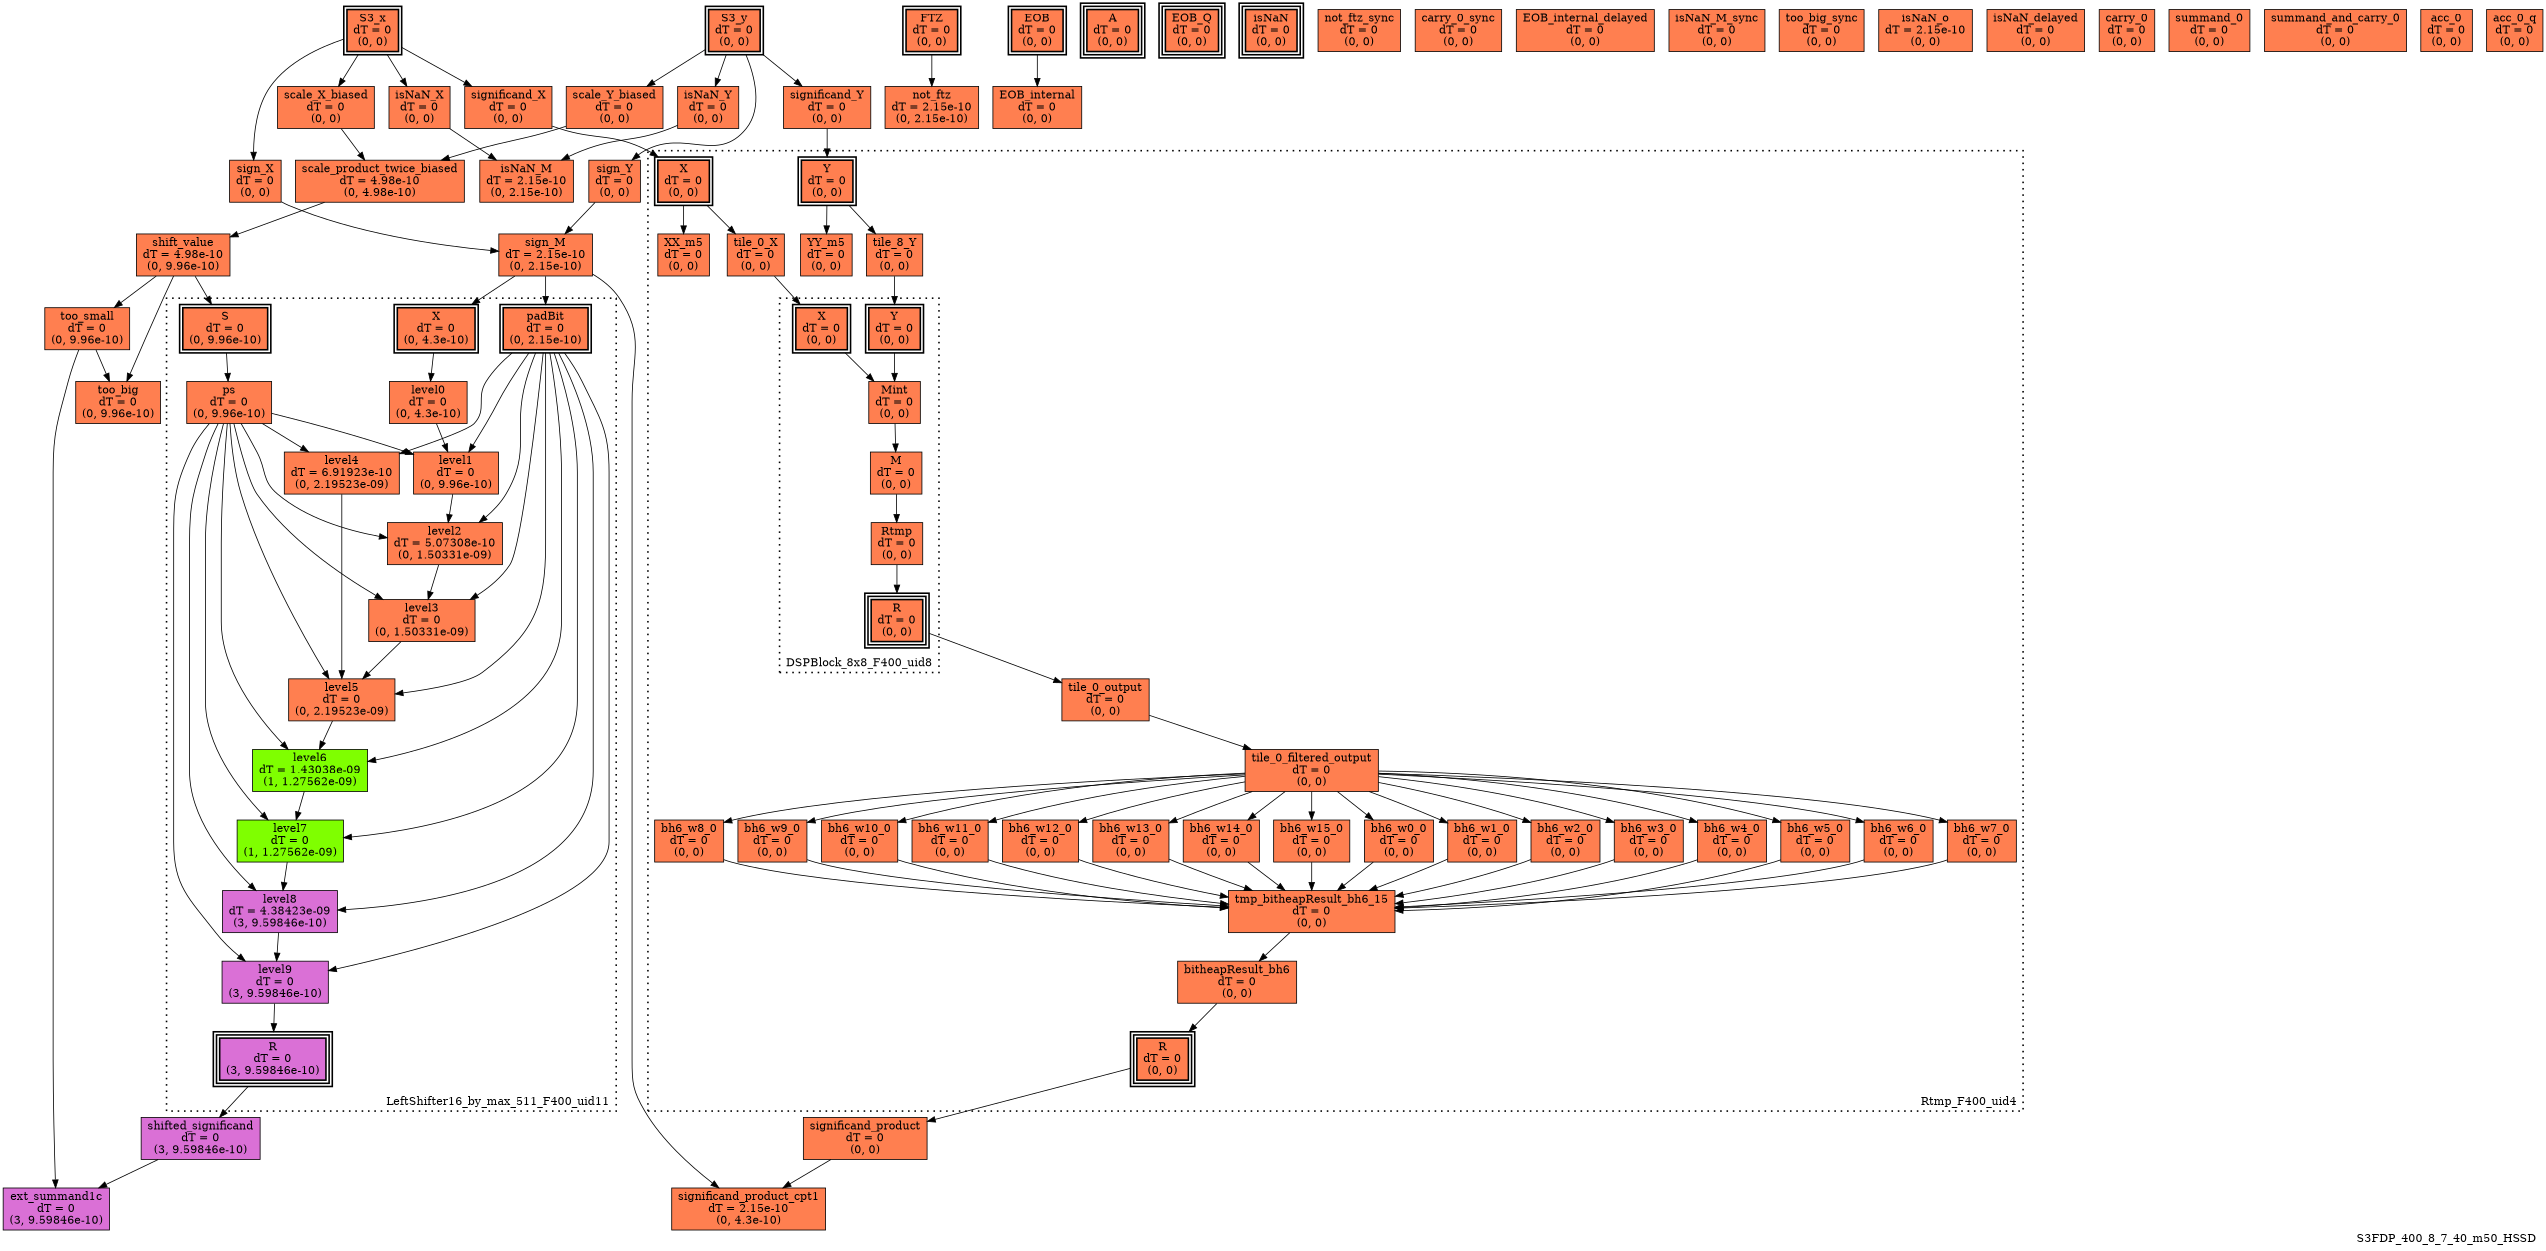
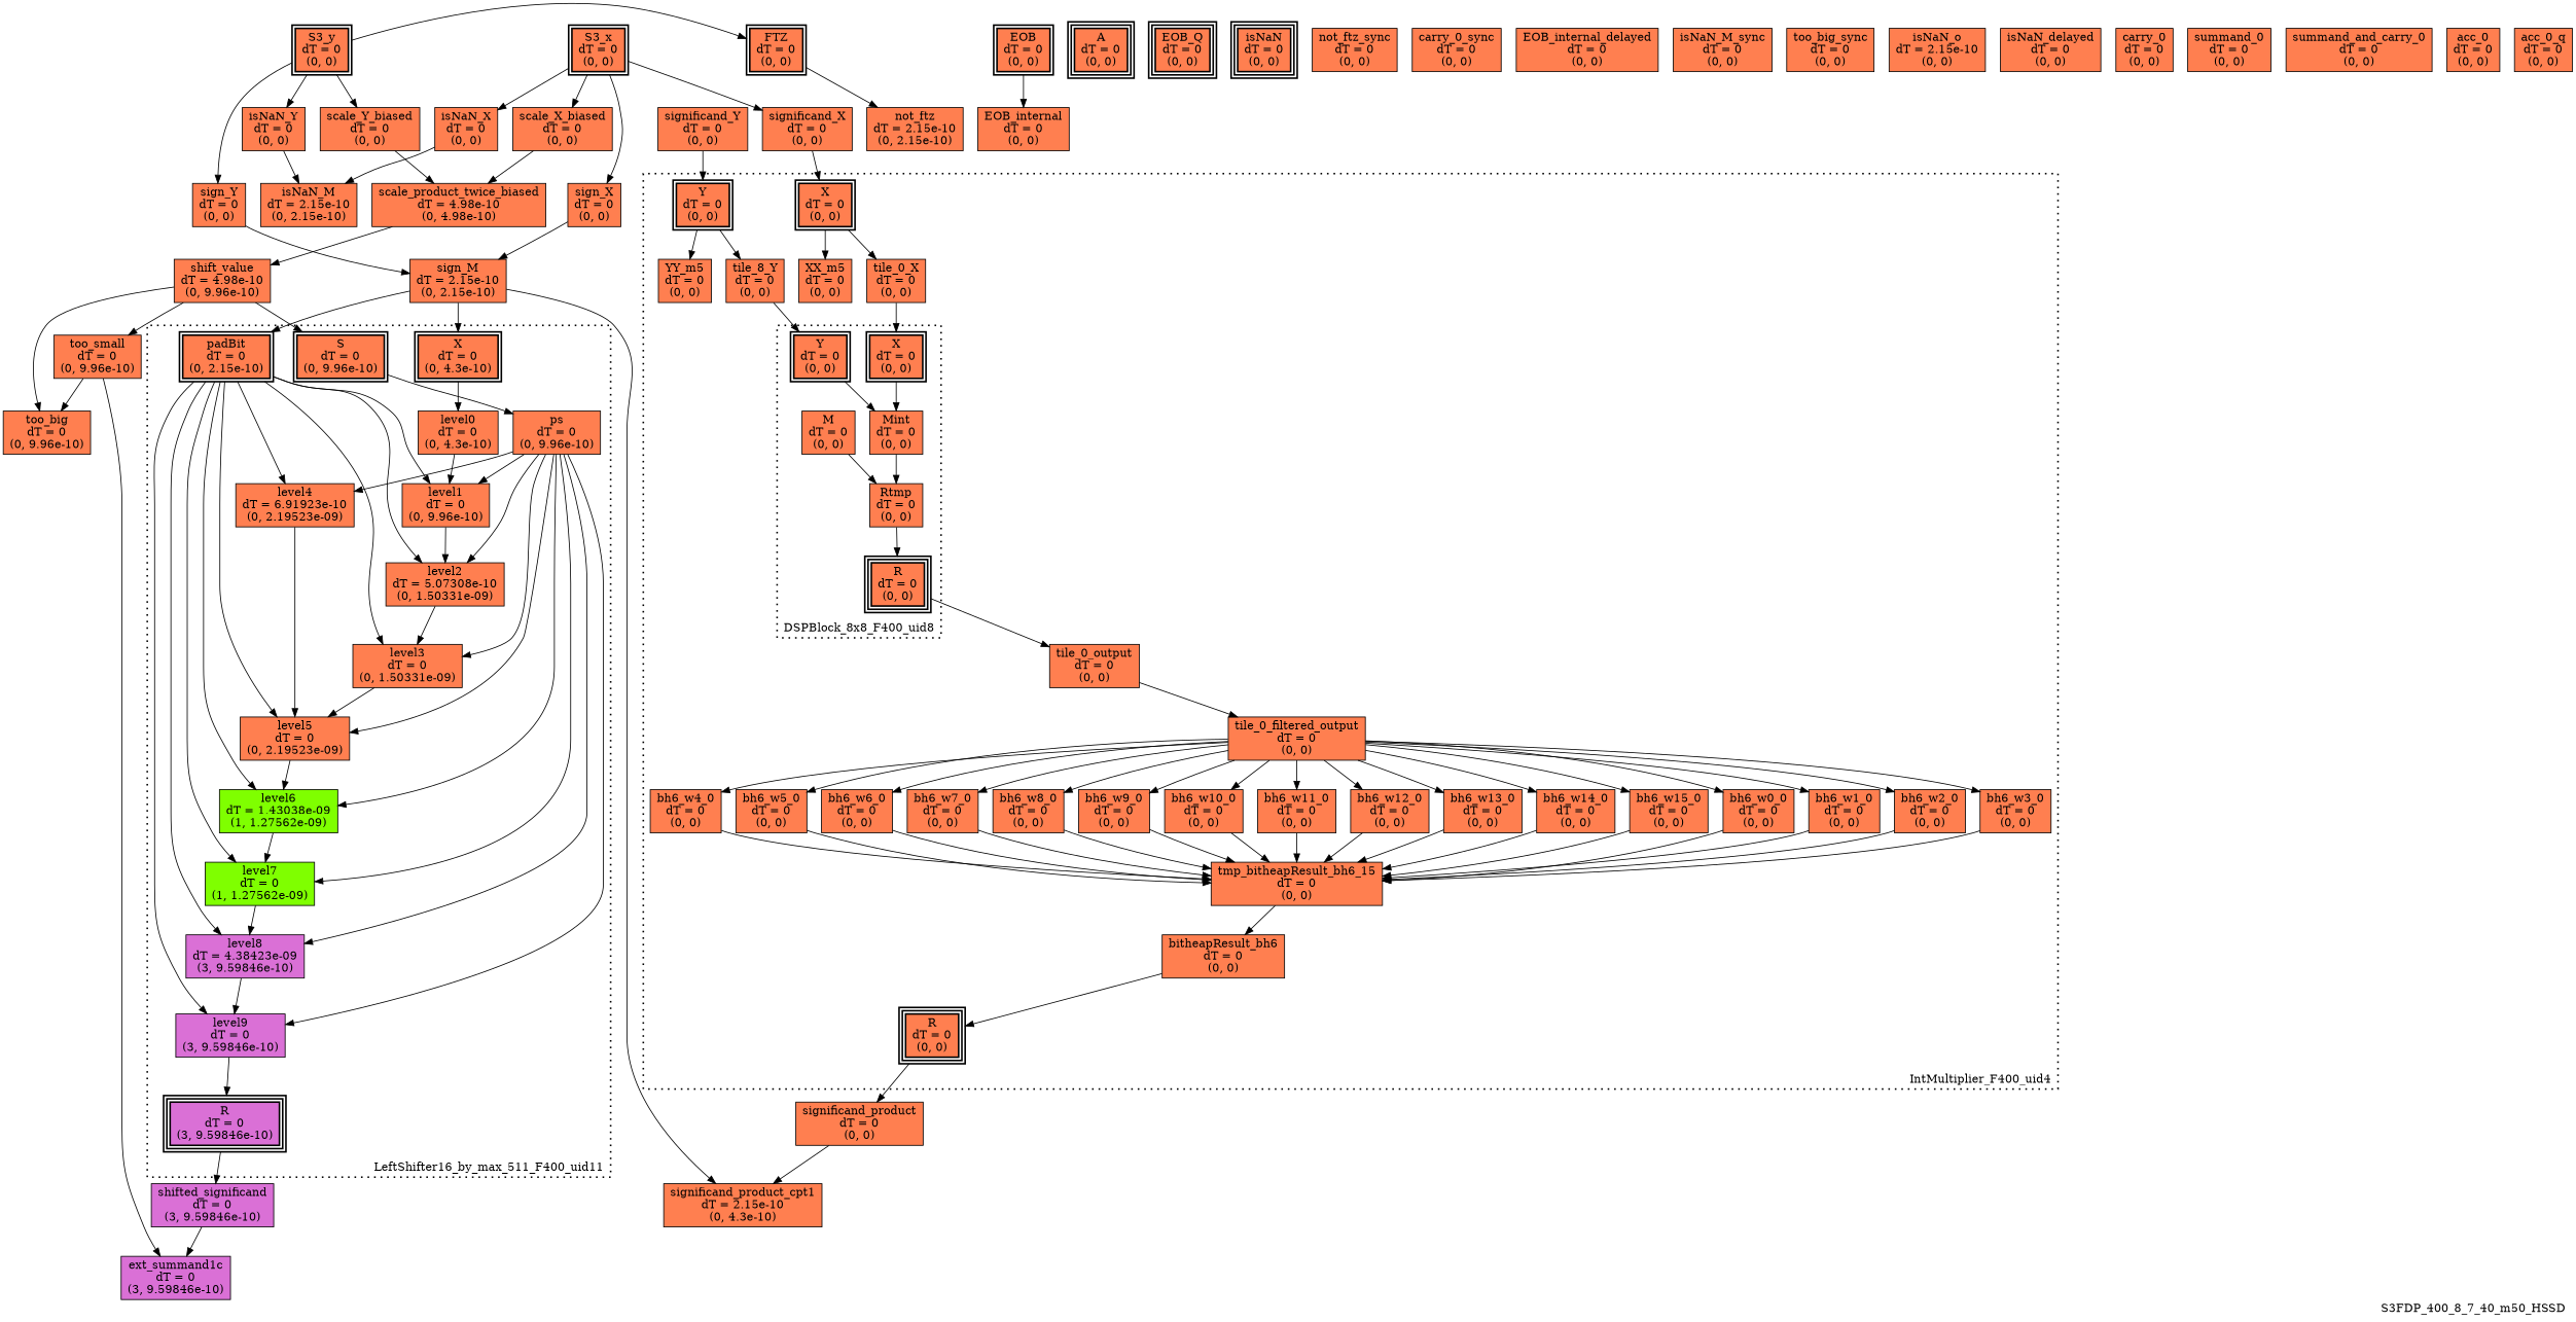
  digraph {
    label=S3FDP_400_8_7_40_m50_HSSD
    labeljust=right
    labelloc=bottom
    nodesep=0.25
    ranksep=0.5
    node [color=black fillcolor=coral peripheries=1 shape=box style=filled]
    edge [arrowhead=normal arrowsize=1.0 arrowtail=normal color=black dir=forward]
    n1 [label="S3_x\ndT = 0\n(0, 0)" peripheries=2 style="bold, filled"]
    n2 [label="S3_y\ndT = 0\n(0, 0)" peripheries=2 style="bold, filled"]
    n3 [label="FTZ\ndT = 0\n(0, 0)" peripheries=2 style="bold, filled"]
    n4 [label="EOB\ndT = 0\n(0, 0)" peripheries=2 style="bold, filled"]
    n5 [label="A\ndT = 0\n(0, 0)" peripheries=3 style="bold, filled"]
    n6 [label="EOB_Q\ndT = 0\n(0, 0)" peripheries=3 style="bold, filled"]
    n7 [label="isNaN\ndT = 0\n(0, 0)" peripheries=3 style="bold, filled"]
    n8 [label="X\ndT = 0\n(0, 0)" peripheries=2 style="bold, filled"]
    n9 [label="Y\ndT = 0\n(0, 0)" peripheries=2 style="bold, filled"]
    n10 [label="R\ndT = 0\n(0, 0)" peripheries=3 style="bold, filled"]
    n11 [label="X\ndT = 0\n(0, 0)" peripheries=2 style="bold, filled"]
    n12 [label="Y\ndT = 0\n(0, 0)" peripheries=2 style="bold, filled"]
    n13 [label="R\ndT = 0\n(0, 0)" peripheries=3 style="bold, filled"]
    n14 [label="Mint\ndT = 0\n(0, 0)"]
    n15 [label="M\ndT = 0\n(0, 0)"]
    n16 [label="Rtmp\ndT = 0\n(0, 0)"]
    n17 [label="XX_m5\ndT = 0\n(0, 0)"]
    n18 [label="tile_0_X\ndT = 0\n(0, 0)"]
    n19 [label="YY_m5\ndT = 0\n(0, 0)"]
    n20 [label="tile_8_Y\ndT = 0\n(0, 0)"]
    n21 [label="tile_0_output\ndT = 0\n(0, 0)"]
    n22 [label="tile_0_filtered_output\ndT = 0\n(0, 0)"]
    n23 [label="bh6_w0_0\ndT = 0\n(0, 0)"]
    n24 [label="bh6_w1_0\ndT = 0\n(0, 0)"]
    n25 [label="bh6_w2_0\ndT = 0\n(0, 0)"]
    n26 [label="bh6_w3_0\ndT = 0\n(0, 0)"]
    n27 [label="bh6_w4_0\ndT = 0\n(0, 0)"]
    n28 [label="bh6_w5_0\ndT = 0\n(0, 0)"]
    n29 [label="bh6_w6_0\ndT = 0\n(0, 0)"]
    n30 [label="bh6_w7_0\ndT = 0\n(0, 0)"]
    n31 [label="bh6_w8_0\ndT = 0\n(0, 0)"]
    n32 [label="bh6_w9_0\ndT = 0\n(0, 0)"]
    n33 [label="bh6_w10_0\ndT = 0\n(0, 0)"]
    n34 [label="bh6_w11_0\ndT = 0\n(0, 0)"]
    n35 [label="bh6_w12_0\ndT = 0\n(0, 0)"]
    n36 [label="bh6_w13_0\ndT = 0\n(0, 0)"]
    n37 [label="bh6_w14_0\ndT = 0\n(0, 0)"]
    n38 [label="bh6_w15_0\ndT = 0\n(0, 0)"]
    n39 [label="tmp_bitheapResult_bh6_15\ndT = 0\n(0, 0)"]
    n40 [label="bitheapResult_bh6\ndT = 0\n(0, 0)"]
    n41 [label="X\ndT = 0\n(0, 4.3e-10)" peripheries=2 style="bold, filled"]
    n42 [label="S\ndT = 0\n(0, 9.96e-10)" peripheries=2 style="bold, filled"]
    n43 [label="padBit\ndT = 0\n(0, 2.15e-10)" peripheries=2 style="bold, filled"]
    n44 [fillcolor=orchid label="R\ndT = 0\n(3, 9.59846e-10)" peripheries=3 style="bold, filled"]
    n45 [label="level0\ndT = 0\n(0, 4.3e-10)"]
    n46 [label="ps\ndT = 0\n(0, 9.96e-10)"]
    n47 [label="level1\ndT = 0\n(0, 9.96e-10)"]
    n48 [label="level2\ndT = 5.07308e-10\n(0, 1.50331e-09)"]
    n49 [label="level3\ndT = 0\n(0, 1.50331e-09)"]
    n50 [label="level4\ndT = 6.91923e-10\n(0, 2.19523e-09)"]
    n51 [label="level5\ndT = 0\n(0, 2.19523e-09)"]
    n52 [fillcolor=chartreuse label="level6\ndT = 1.43038e-09\n(1, 1.27562e-09)"]
    n53 [fillcolor=chartreuse label="level7\ndT = 0\n(1, 1.27562e-09)"]
    n54 [fillcolor=orchid label="level8\ndT = 4.38423e-09\n(3, 9.59846e-10)"]
    n55 [fillcolor=orchid label="level9\ndT = 0\n(3, 9.59846e-10)"]
    n56 [label="sign_X\ndT = 0\n(0, 0)"]
    n57 [label="isNaN_X\ndT = 0\n(0, 0)"]
    n58 [label="significand_X\ndT = 0\n(0, 0)"]
    n59 [label="scale_X_biased\ndT = 0\n(0, 0)"]
    n60 [label="sign_Y\ndT = 0\n(0, 0)"]
    n61 [label="isNaN_Y\ndT = 0\n(0, 0)"]
    n62 [label="significand_Y\ndT = 0\n(0, 0)"]
    n63 [label="scale_Y_biased\ndT = 0\n(0, 0)"]
    n64 [label="not_ftz\ndT = 2.15e-10\n(0, 2.15e-10)"]
    n65 [label="EOB_internal\ndT = 0\n(0, 0)"]
    n66 [label="significand_product\ndT = 0\n(0, 0)"]
    n67 [fillcolor=orchid label="shifted_significand\ndT = 0\n(3, 9.59846e-10)"]
    n68 [label="sign_M\ndT = 2.15e-10\n(0, 2.15e-10)"]
    n69 [label="isNaN_M\ndT = 2.15e-10\n(0, 2.15e-10)"]
    n70 [label="scale_product_twice_biased\ndT = 4.98e-10\n(0, 4.98e-10)"]
    n71 [label="significand_product_cpt1\ndT = 2.15e-10\n(0, 4.3e-10)"]
    n72 [label="shift_value\ndT = 4.98e-10\n(0, 9.96e-10)"]
    n73 [label="too_small\ndT = 0\n(0, 9.96e-10)"]
    n74 [label="too_big\ndT = 0\n(0, 9.96e-10)"]
    n75 [fillcolor=orchid label="ext_summand1c\ndT = 0\n(3, 9.59846e-10)"]
    n76 [label="not_ftz_sync\ndT = 0\n(0, 0)"]
    n77 [label="carry_0_sync\ndT = 0\n(0, 0)"]
    n78 [label="EOB_internal_delayed\ndT = 0\n(0, 0)"]
    n79 [label="isNaN_M_sync\ndT = 0\n(0, 0)"]
    n80 [label="too_big_sync\ndT = 0\n(0, 0)"]
    n81 [label="isNaN_o\ndT = 2.15e-10\n(0, 0)"]
    n82 [label="isNaN_delayed\ndT = 0\n(0, 0)"]
    n83 [label="carry_0\ndT = 0\n(0, 0)"]
    n84 [label="summand_0\ndT = 0\n(0, 0)"]
    n85 [label="summand_and_carry_0\ndT = 0\n(0, 0)"]
    n86 [label="acc_0\ndT = 0\n(0, 0)"]
    n87 [label="acc_0_q\ndT = 0\n(0, 0)"]
    subgraph sub_1 {
      rank=same
      n1
      n2
      n3
      n4
    }
    subgraph sub_2 {
      rank=same
      n5
      n6
      n7
    }
    subgraph cluster_3 {
-     label=Rtmp_F400_uid4
+     label=IntMultiplier_F400_uid4
      style="bold, dotted"
      n17
      n18
      n19
      n20
      n21
      n22
      n23
      n24
      n25
      n26
      n27
      n28
      n29
      n30
      n31
      n32
      n33
      n34
      n35
      n36
      n37
      n38
      n39
      n40
      subgraph sub_4 {
        label=IntMultiplier_F400_uid4
        rank=same
        style="bold, dotted"
        n8
        n9
      }
      subgraph sub_5 {
        label=IntMultiplier_F400_uid4
        rank=same
        style="bold, dotted"
        n10
      }
      subgraph cluster_6 {
        label=DSPBlock_8x8_F400_uid8
        style="bold, dotted"
        n14
        n15
        n16
        subgraph sub_7 {
          label=DSPBlock_8x8_F400_uid8
          rank=same
          style="bold, dotted"
          n11
          n12
        }
        subgraph sub_8 {
          label=DSPBlock_8x8_F400_uid8
          rank=same
          style="bold, dotted"
          n13
        }
      }
    }
    subgraph cluster_9 {
      label=LeftShifter16_by_max_511_F400_uid11
      style="bold, dotted"
      n45
      n46
      n47
      n48
      n49
      n50
      n51
      n52
      n53
      n54
      n55
      subgraph sub_10 {
        label=LeftShifter16_by_max_511_F400_uid11
        rank=same
        style="bold, dotted"
        n41
        n42
        n43
      }
      subgraph sub_11 {
        label=LeftShifter16_by_max_511_F400_uid11
        rank=same
        style="bold, dotted"
        n44
      }
    }
    n1 -> n56
    n1 -> n57
    n1 -> n58
    n1 -> n59
    n2 -> n60
    n2 -> n61
-   n2 -> n62
+   n2 -> n3
    n2 -> n63
    n3 -> n64
    n4 -> n65
    n8 -> n17
    n8 -> n18
    n9 -> n19
    n9 -> n20
    n10 -> n66
    n11 -> n14
    n12 -> n14
    n13 -> n21
-   n14 -> n15
+   n14 -> n16
    n15 -> n16
    n16 -> n13
    n18 -> n11
    n20 -> n12
    n21 -> n22
    n22 -> n23
    n22 -> n24
    n22 -> n25
    n22 -> n26
    n22 -> n27
    n22 -> n28
    n22 -> n29
    n22 -> n30
    n22 -> n31
    n22 -> n32
    n22 -> n33
    n22 -> n34
    n22 -> n35
    n22 -> n36
    n22 -> n37
    n22 -> n38
    n23 -> n39
    n24 -> n39
    n25 -> n39
    n26 -> n39
    n27 -> n39
    n28 -> n39
    n29 -> n39
    n30 -> n39
    n31 -> n39
    n32 -> n39
    n33 -> n39
    n34 -> n39
    n35 -> n39
    n36 -> n39
    n37 -> n39
    n38 -> n39
    n39 -> n40
    n40 -> n10
    n41 -> n45
    n42 -> n46
    n43 -> n47
    n43 -> n48
    n43 -> n49
    n43 -> n50
    n43 -> n51
    n43 -> n52
    n43 -> n53
    n43 -> n54
    n43 -> n55
    n44 -> n67
    n45 -> n47
    n46 -> n47
    n46 -> n48
    n46 -> n49
    n46 -> n50
    n46 -> n51
    n46 -> n52
    n46 -> n53
    n46 -> n54
    n46 -> n55
    n47 -> n48
    n48 -> n49
    n49 -> n51
    n50 -> n51
    n51 -> n52
    n52 -> n53
    n53 -> n54
    n54 -> n55
    n55 -> n44
    n56 -> n68
    n57 -> n69
    n58 -> n8
    n59 -> n70
    n60 -> n68
    n61 -> n69
    n62 -> n9
    n63 -> n70
    n66 -> n71
    n67 -> n75
    n68 -> n41
    n68 -> n43
    n68 -> n71
    n70 -> n72
    n72 -> n42
    n72 -> n73
    n72 -> n74
    n73 -> n74
    n73 -> n75
  }
